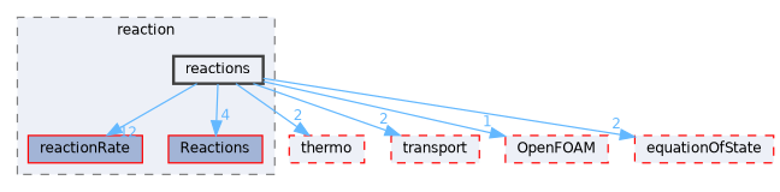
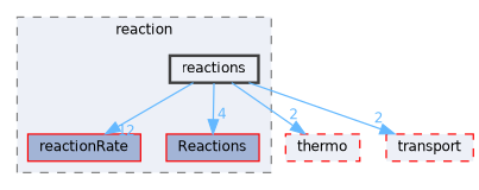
  digraph {
    compound=true
    node [color=red fillcolor="#edf0f7" fontname=Helvetica fontsize=10 shape=box style="filled,dashed"]
    edge [color=steelblue1 fontcolor=steelblue1 fontname=Helvetica fontsize=10 headlabel=2 labeldistance=1.5 labelfontname=Helvetica labelfontsize=10]
    n1 [fillcolor="#a2b4d6" height=0.2 label=reactionRate style=filled width=0.4]
    n2 [fillcolor="#a2b4d6" height=0.2 label=Reactions style=filled width=0.4]
    n3 [color=grey25 height=0.2 label=reactions style="filled,bold" width=0.4]
    n4 [height=0.2 label=thermo width=0.4]
    n5 [height=0.2 label=transport width=0.4]
-   n6 [height=0.2 label=OpenFOAM width=0.4]
-   n7 [height=0.2 label=equationOfState width=0.4]
    subgraph cluster_1 {
      bgcolor="#edf0f7"
      fontname=Helvetica
      fontsize=10
      label=reaction
      pencolor=grey50
      style="filled,dashed"
      n1
      n2
      n3
    }
    n3 -> n1 [headlabel=12]
    n3 -> n2 [headlabel=4]
    n3 -> n4
    n3 -> n5
-   n3 -> n6 [headlabel=1]
-   n3 -> n7
  }
